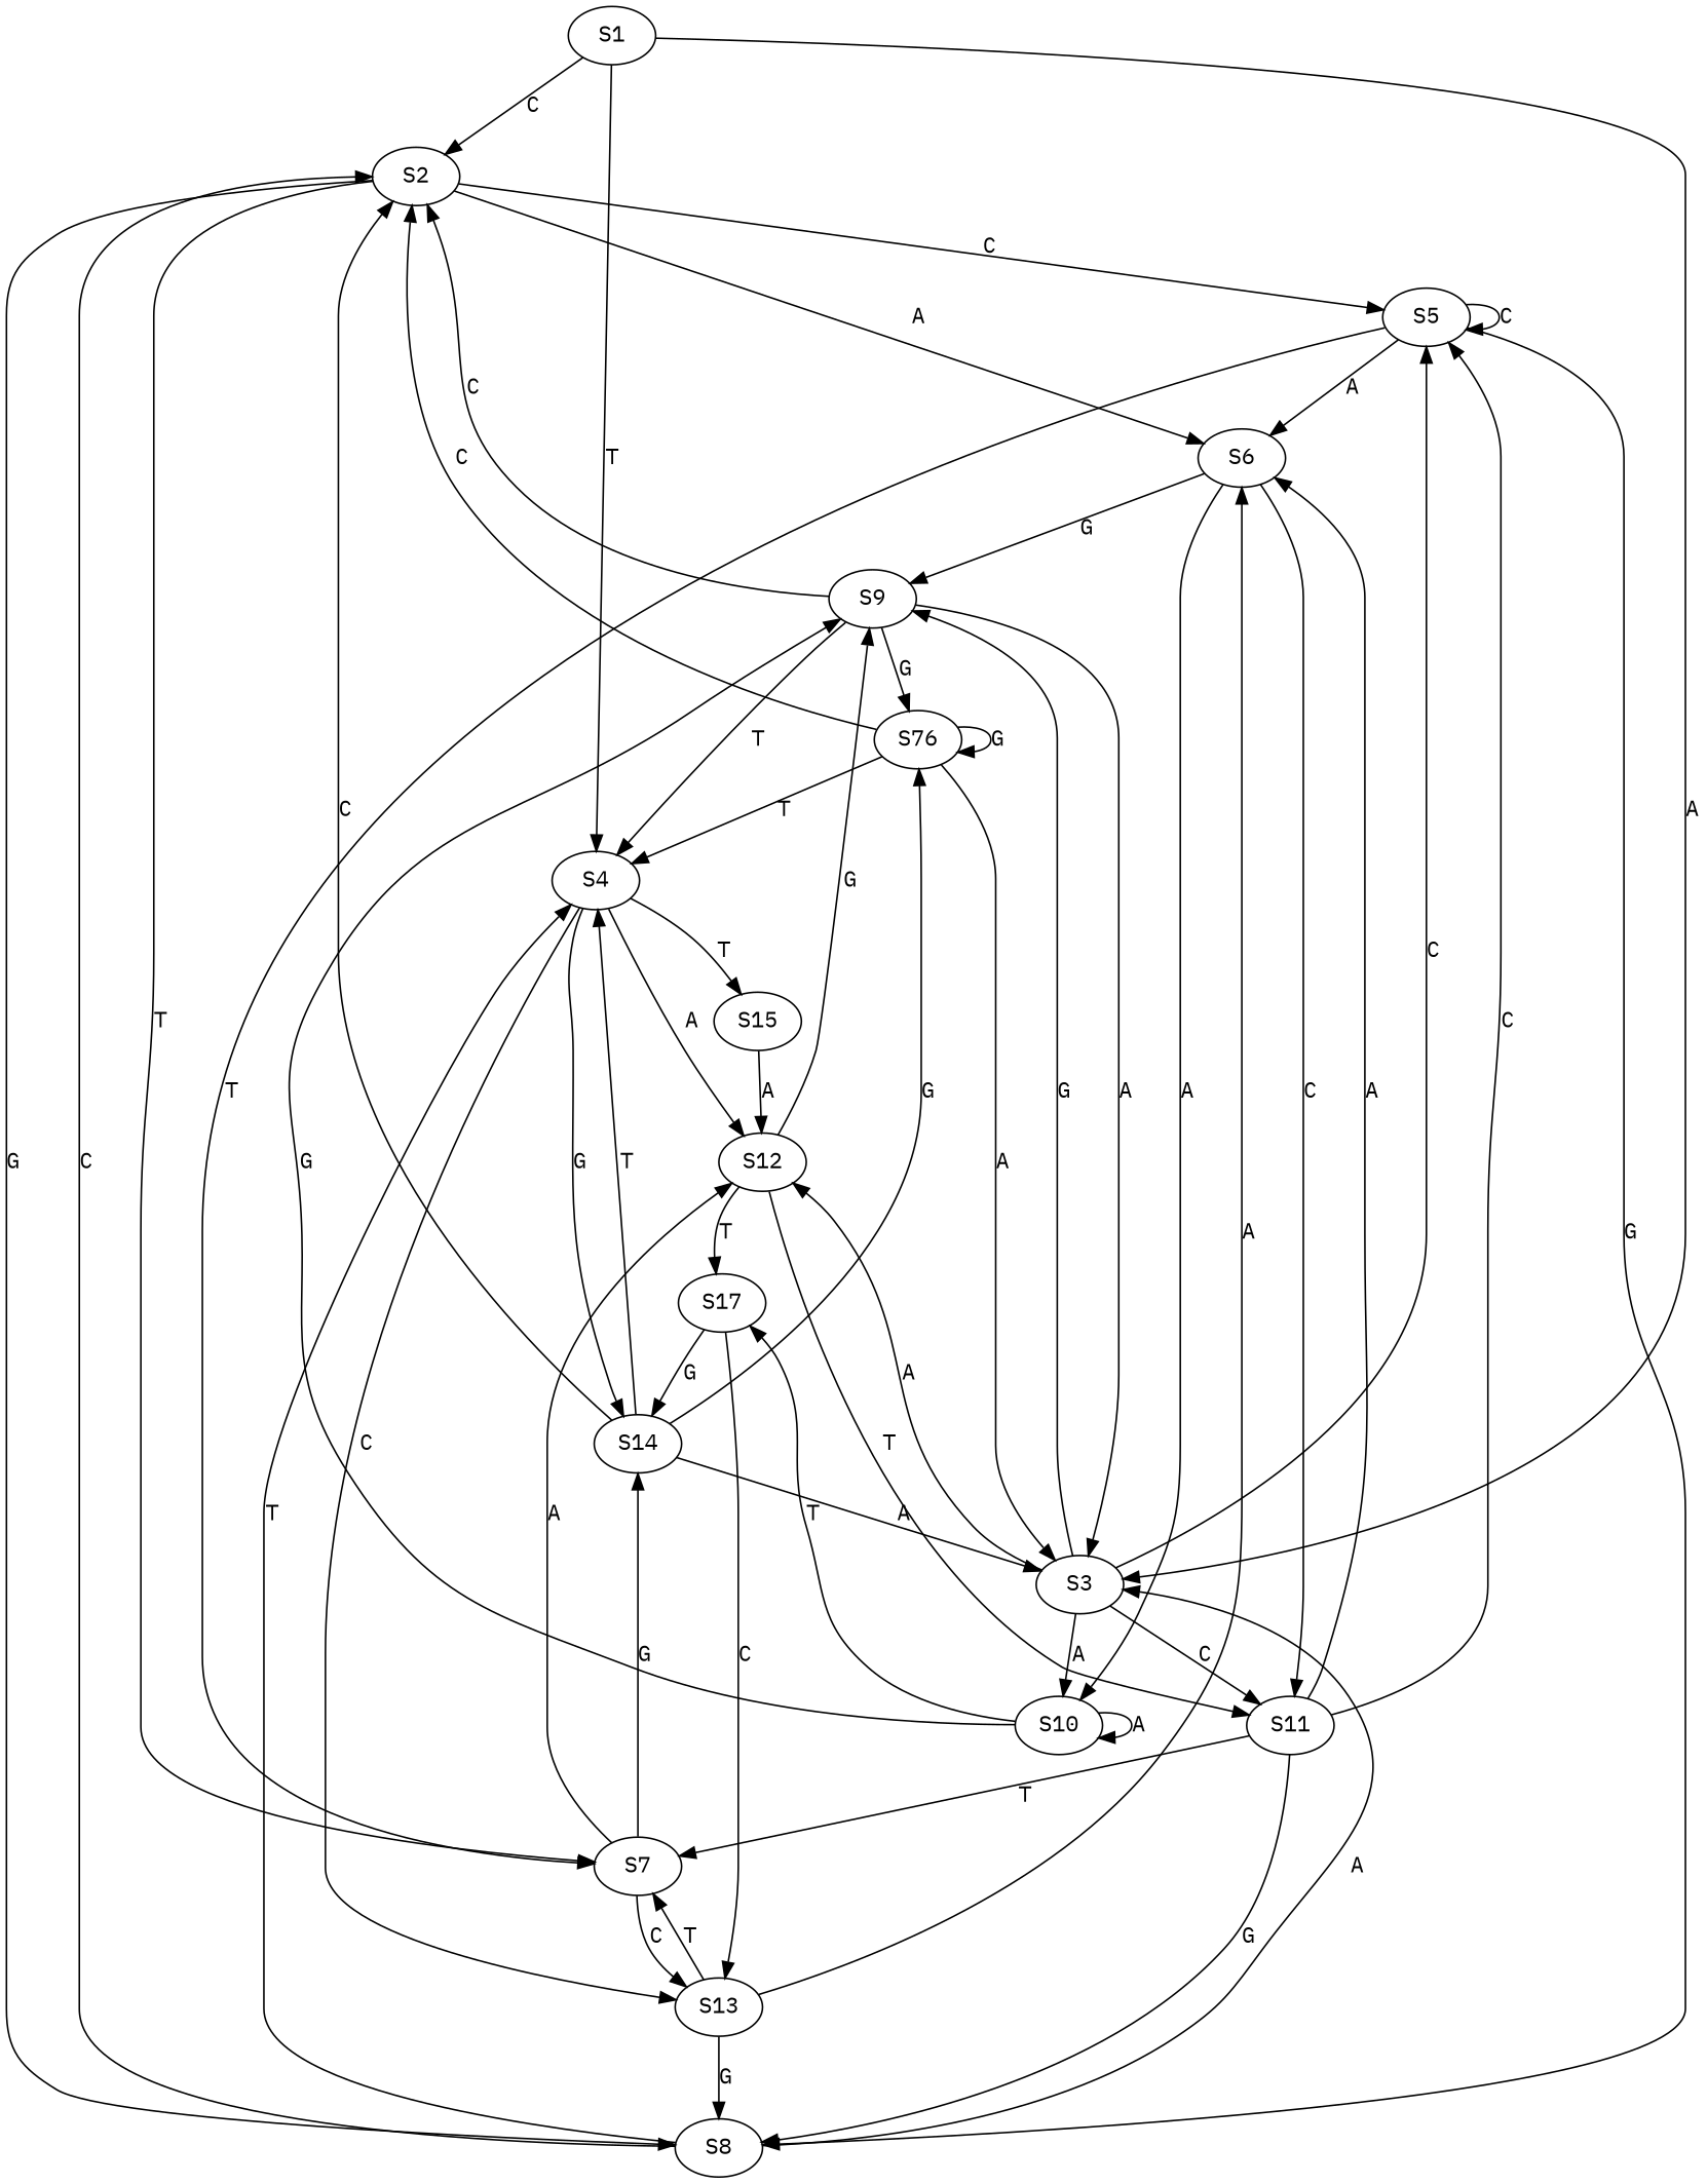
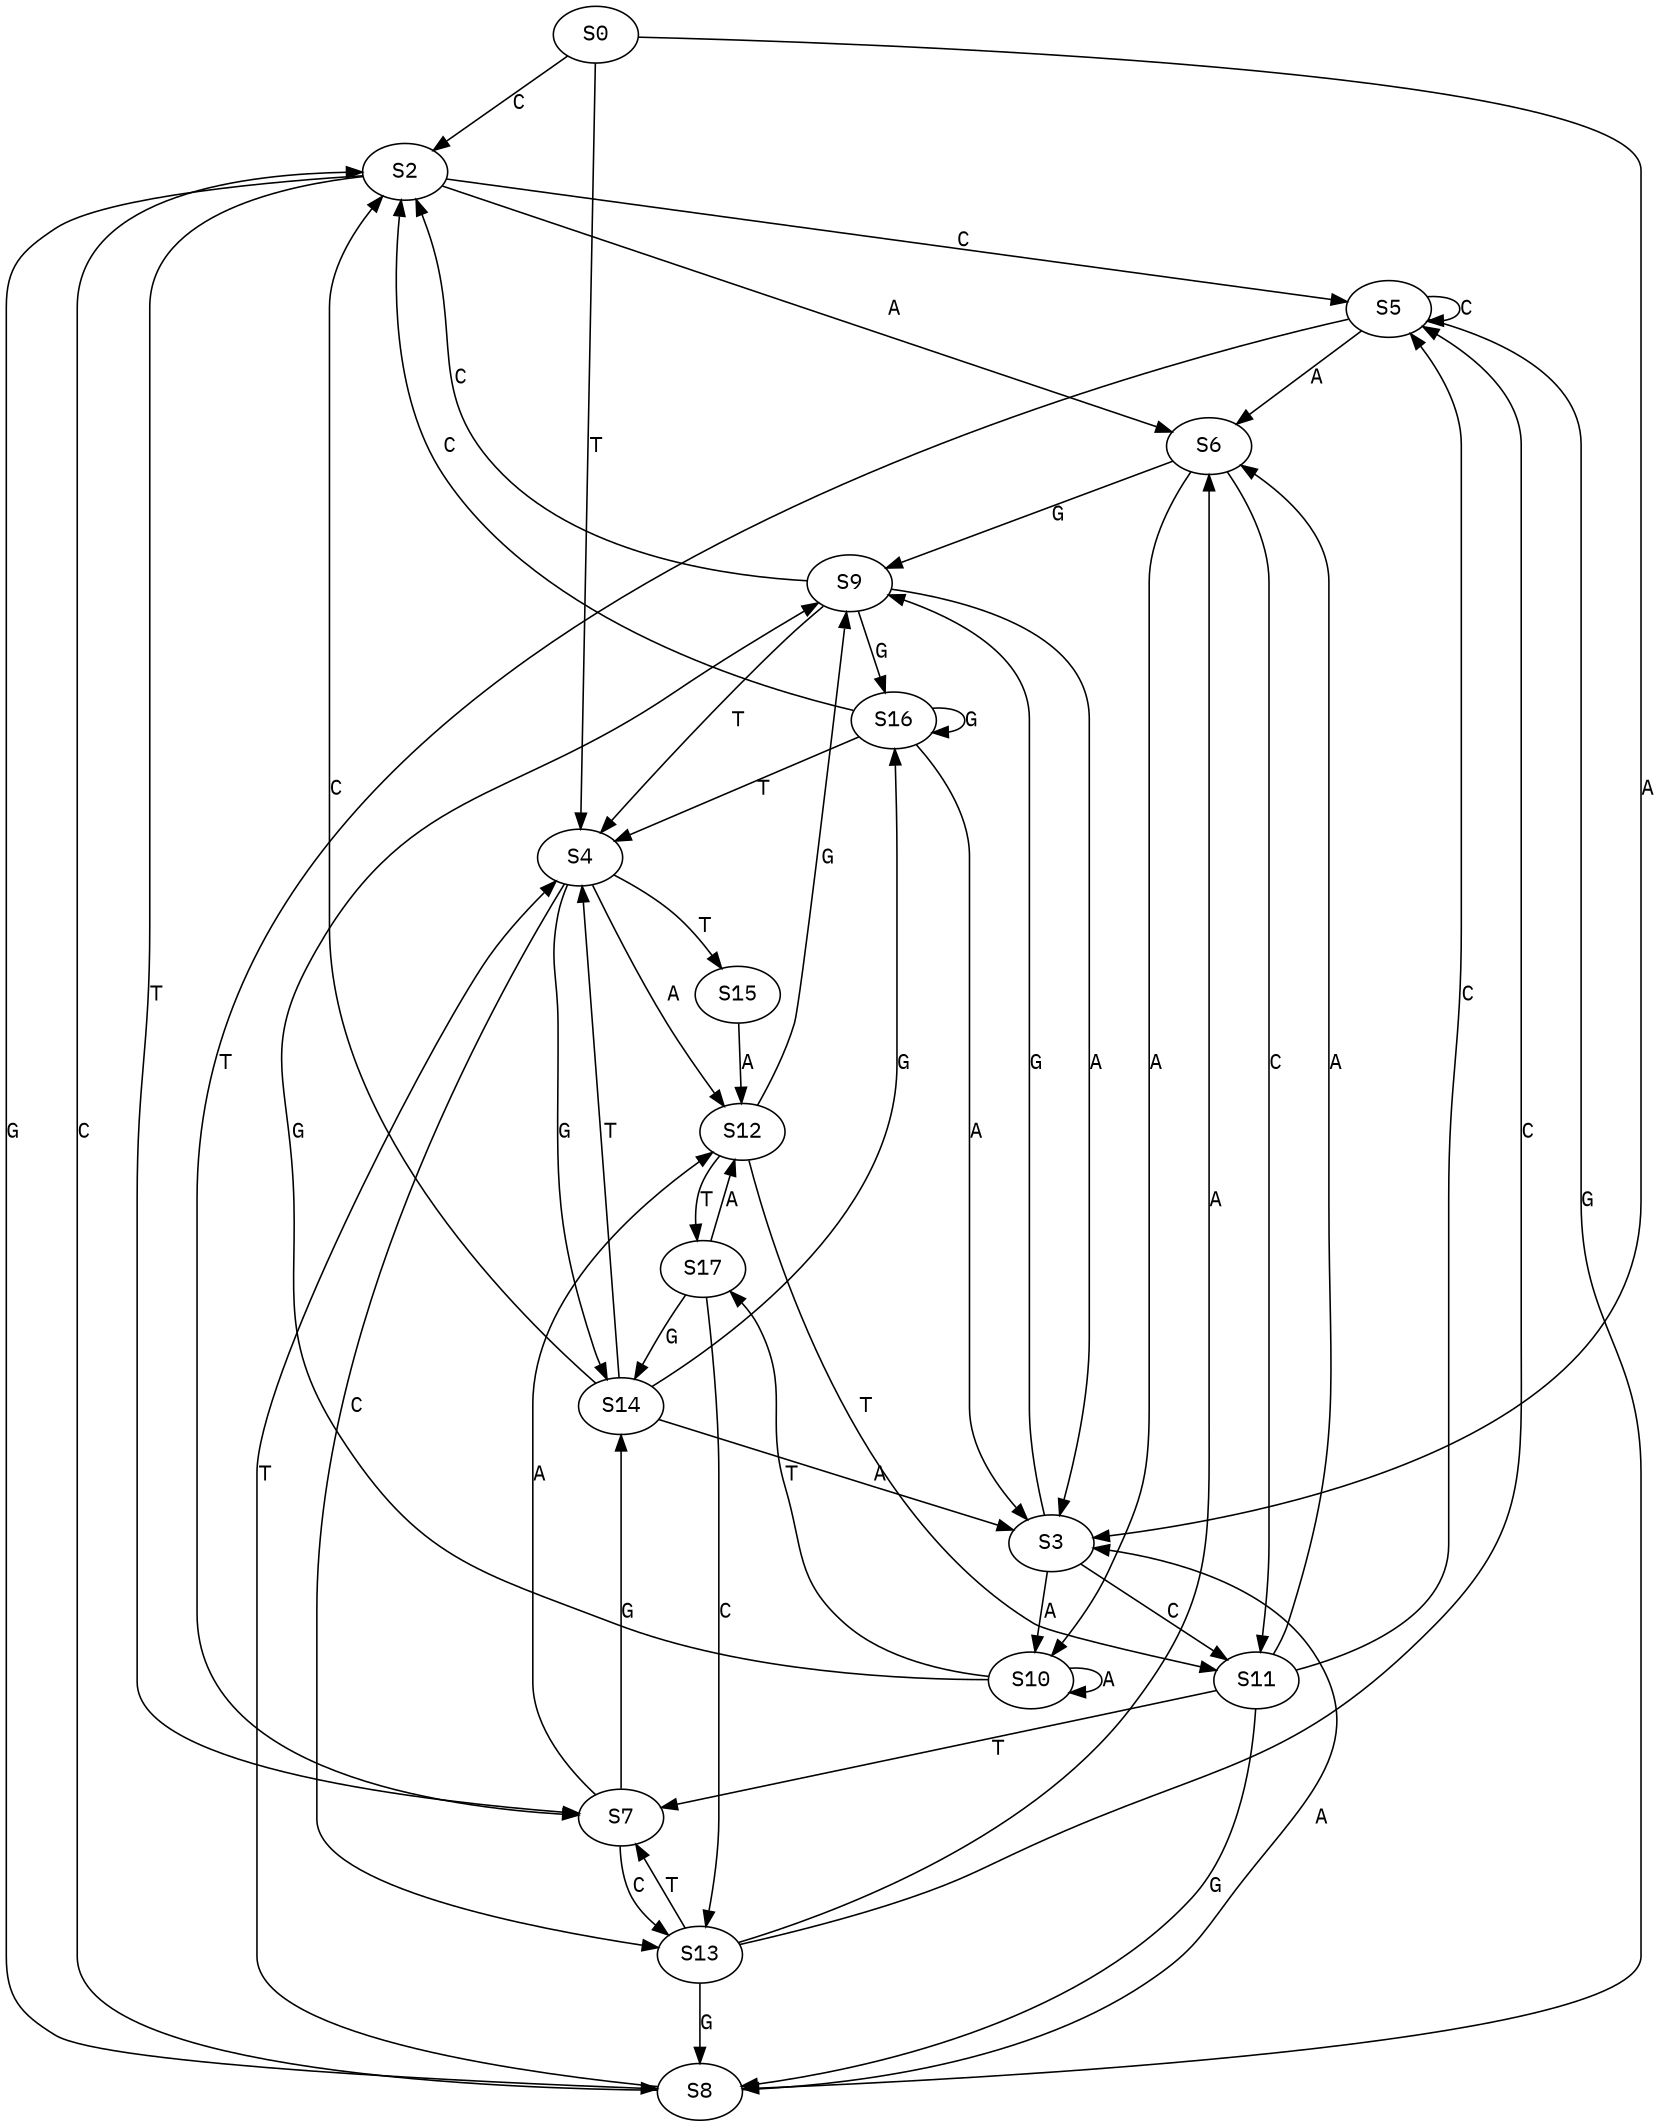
  strict digraph {
    fontname="IBM Plex Mono"
    node [fontname="IBM Plex Mono"]
    edge [fontname="IBM Plex Mono"]
-   S1
+   S1 [label=S0]
    S2
    S3
    S4
    S5
    S6
    S7
    S8
    S9
    S10
    S11
    S12
    S13
    S14
    S15
-   S16 [label=S76]
+   S16
    S17
    S1 -> S2 [label=C]
    S1 -> S3 [label=A]
    S1 -> S4 [label=T]
    S2 -> S5 [label=C]
    S2 -> S6 [label=A]
    S2 -> S7 [label=T]
    S2 -> S8 [label=G]
    S3 -> S9 [label=G]
    S3 -> S10 [label=A]
    S3 -> S11 [label=C]
    S4 -> S12 [label=A]
    S4 -> S13 [label=C]
    S4 -> S14 [label=G]
    S4 -> S15 [label=T]
    S5 -> S5 [label=C]
    S5 -> S6 [label=A]
    S5 -> S7 [label=T]
    S5 -> S8 [label=G]
    S6 -> S9 [label=G]
    S6 -> S10 [label=A]
    S6 -> S11 [label=C]
    S7 -> S12 [label=A]
    S7 -> S13 [label=C]
    S7 -> S14 [label=G]
    S8 -> S2 [label=C]
    S8 -> S3 [label=A]
    S8 -> S4 [label=T]
    S9 -> S2 [label=C]
    S9 -> S3 [label=A]
    S9 -> S4 [label=T]
    S9 -> S16 [label=G]
    S10 -> S9 [label=G]
    S10 -> S10 [label=A]
    S10 -> S17 [label=T]
    S11 -> S5 [label=C]
    S11 -> S6 [label=A]
    S11 -> S7 [label=T]
    S11 -> S8 [label=G]
    S12 -> S9 [label=G]
    S12 -> S11 [label=T]
    S12 -> S17 [label=T]
-   S3 -> S5 [label=C]
+   S13 -> S5 [label=C]
    S13 -> S6 [label=A]
    S13 -> S7 [label=T]
    S13 -> S8 [label=G]
    S14 -> S2 [label=C]
    S14 -> S3 [label=A]
    S14 -> S4 [label=T]
    S14 -> S16 [label=G]
    S15 -> S12 [label=A]
    S16 -> S2 [label=C]
    S16 -> S3 [label=A]
    S16 -> S4 [label=T]
    S16 -> S16 [label=G]
-   S3 -> S12 [label=A]
+   S17 -> S12 [label=A]
    S17 -> S13 [label=C]
    S17 -> S14 [label=G]
  }
